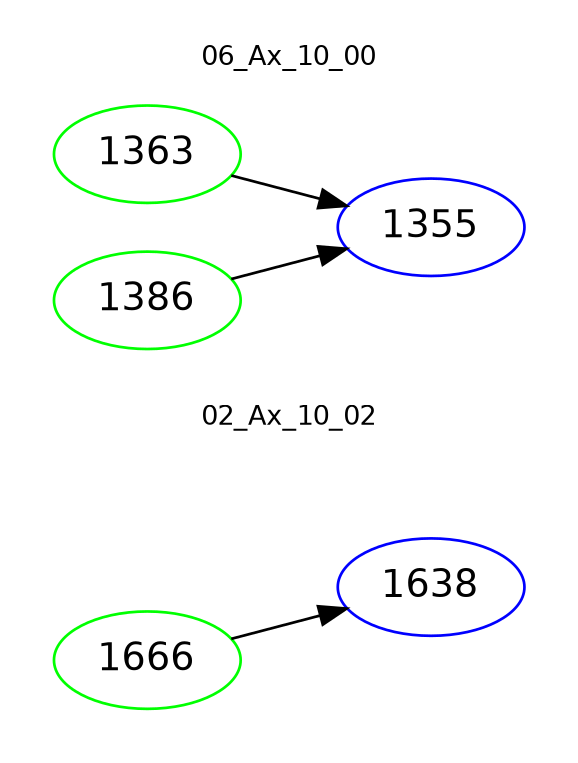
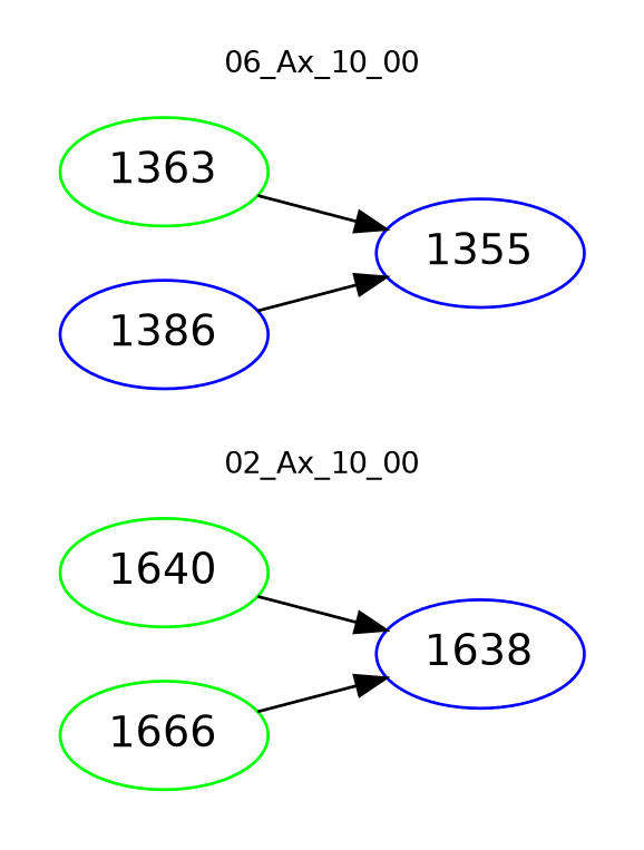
  digraph {
    fontname="DejaVu Sans"
    rankdir=LR
    node [color=green fontname="DejaVu Sans"]
    edge [color=black fontname="DejaVu Sans"]
+   n1 [label=1640]
    n2 [color=blue label=1638]
    n3 [label=1666]
    n4 [label=1363]
    n5 [color=blue label=1355]
-   n6 [label=1386]
+   n6 [color=blue label=1386]
    subgraph cluster_1 {
      color=white
      fontsize=10
-     label="02_Ax_10_02"
+     label="02_Ax_10_00"
+     n1
      n2
      n3
    }
    subgraph cluster_2 {
      color=white
      fontsize=10
      label="06_Ax_10_00"
      n4
      n5
      n6
    }
+   n1 -> n2
    n3 -> n2
    n4 -> n5
    n6 -> n5
  }
